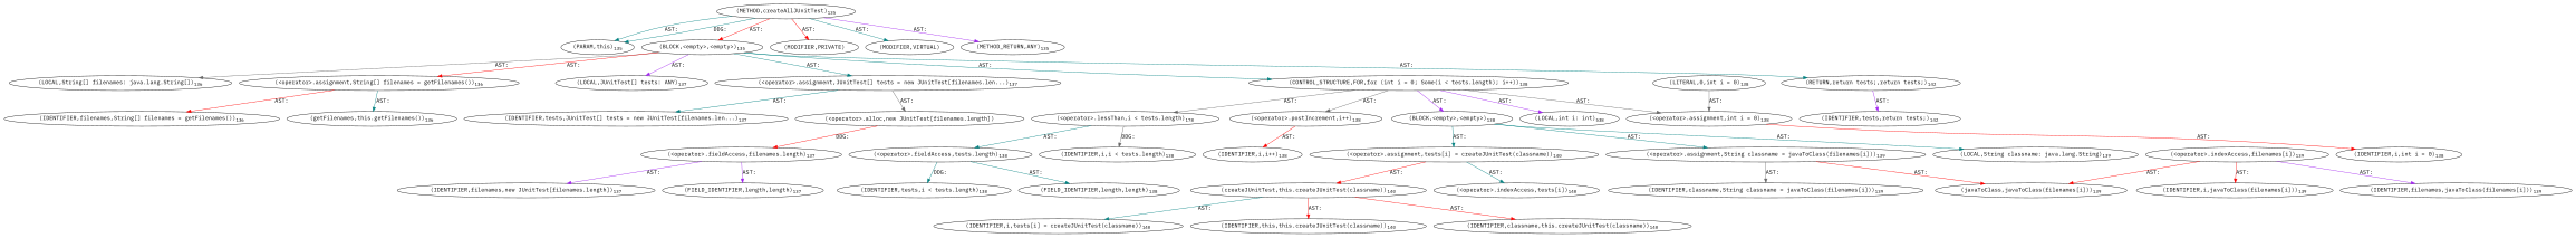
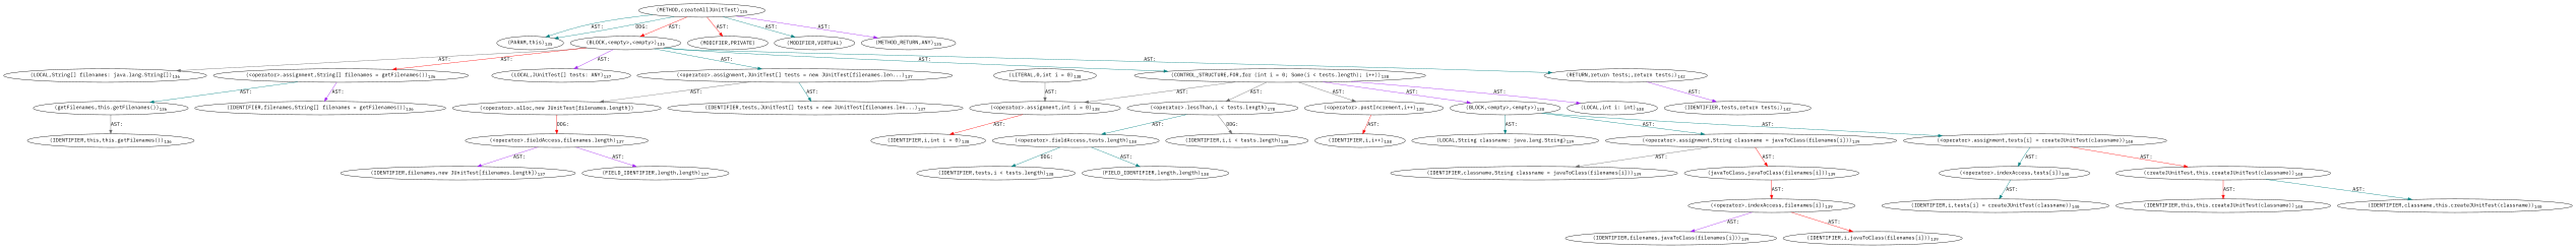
  digraph {
    fontname="IBM Plex Mono"
    node [fontname="IBM Plex Mono"]
    edge [color=teal fontname="IBM Plex Mono"]
    n1 [label=<(METHOD,createAllJUnitTest)<SUB>135</SUB>>]
    n2 [label=<(PARAM,this)<SUB>135</SUB>>]
    n3 [label=<(BLOCK,&lt;empty&gt;,&lt;empty&gt;)<SUB>135</SUB>>]
    n4 [label=<(MODIFIER,PRIVATE)>]
    n5 [label=<(MODIFIER,VIRTUAL)>]
    n6 [label=<(METHOD_RETURN,ANY)<SUB>135</SUB>>]
    n7 [label=<(LOCAL,String[] filenames: java.lang.String[])<SUB>136</SUB>>]
    n8 [label=<(&lt;operator&gt;.assignment,String[] filenames = getFilenames())<SUB>136</SUB>>]
    n9 [label=<(LOCAL,JUnitTest[] tests: ANY)<SUB>137</SUB>>]
    n10 [label=<(&lt;operator&gt;.assignment,JUnitTest[] tests = new JUnitTest[filenames.len...)<SUB>137</SUB>>]
    n11 [label=<(CONTROL_STRUCTURE,FOR,for (int i = 0; Some(i &lt; tests.length); i++))<SUB>138</SUB>>]
    n12 [label=<(RETURN,return tests;,return tests;)<SUB>142</SUB>>]
    n13 [label=<(IDENTIFIER,filenames,String[] filenames = getFilenames())<SUB>136</SUB>>]
    n14 [label=<(getFilenames,this.getFilenames())<SUB>136</SUB>>]
    n15 [label=<(IDENTIFIER,tests,JUnitTest[] tests = new JUnitTest[filenames.len...)<SUB>137</SUB>>]
    n16 [label=<(&lt;operator&gt;.alloc,new JUnitTest[filenames.length])>]
    n17 [label=<(LOCAL,int i: int)<SUB>538</SUB>>]
    n18 [label=<(&lt;operator&gt;.assignment,int i = 0)<SUB>138</SUB>>]
    n19 [label=<(&lt;operator&gt;.lessThan,i &lt; tests.length)<SUB>178</SUB>>]
    n20 [label=<(&lt;operator&gt;.postIncrement,i++)<SUB>138</SUB>>]
    n21 [label=<(BLOCK,&lt;empty&gt;,&lt;empty&gt;)<SUB>138</SUB>>]
    n22 [label=<(IDENTIFIER,tests,return tests;)<SUB>142</SUB>>]
+   n23 [label=<(IDENTIFIER,this,this.getFilenames())<SUB>136</SUB>>]
    n24 [label=<(&lt;operator&gt;.fieldAccess,filenames.length)<SUB>137</SUB>>]
    n25 [label=<(IDENTIFIER,filenames,new JUnitTest[filenames.length])<SUB>137</SUB>>]
    n26 [label=<(FIELD_IDENTIFIER,length,length)<SUB>137</SUB>>]
    n27 [label=<(IDENTIFIER,i,int i = 0)<SUB>138</SUB>>]
    n28 [label=<(IDENTIFIER,i,i &lt; tests.length)<SUB>138</SUB>>]
    n29 [label=<(&lt;operator&gt;.fieldAccess,tests.length)<SUB>138</SUB>>]
    n30 [label=<(IDENTIFIER,i,i++)<SUB>138</SUB>>]
    n31 [label=<(LOCAL,String classname: java.lang.String)<SUB>139</SUB>>]
    n32 [label=<(&lt;operator&gt;.assignment,String classname = javaToClass(filenames[i]))<SUB>139</SUB>>]
    n33 [label=<(&lt;operator&gt;.assignment,tests[i] = createJUnitTest(classname))<SUB>140</SUB>>]
    n34 [label=<(LITERAL,0,int i = 0)<SUB>138</SUB>>]
    n35 [label=<(IDENTIFIER,tests,i &lt; tests.length)<SUB>138</SUB>>]
    n36 [label=<(FIELD_IDENTIFIER,length,length)<SUB>138</SUB>>]
    n37 [label=<(IDENTIFIER,classname,String classname = javaToClass(filenames[i]))<SUB>139</SUB>>]
    n38 [label=<(javaToClass,javaToClass(filenames[i]))<SUB>139</SUB>>]
    n39 [label=<(&lt;operator&gt;.indexAccess,tests[i])<SUB>140</SUB>>]
    n40 [label=<(createJUnitTest,this.createJUnitTest(classname))<SUB>140</SUB>>]
    n41 [label=<(&lt;operator&gt;.indexAccess,filenames[i])<SUB>139</SUB>>]
    n42 [label=<(IDENTIFIER,filenames,javaToClass(filenames[i]))<SUB>139</SUB>>]
    n43 [label=<(IDENTIFIER,i,javaToClass(filenames[i]))<SUB>139</SUB>>]
    n44 [label=<(IDENTIFIER,i,tests[i] = createJUnitTest(classname))<SUB>140</SUB>>]
    n45 [label=<(IDENTIFIER,this,this.createJUnitTest(classname))<SUB>140</SUB>>]
    n46 [label=<(IDENTIFIER,classname,this.createJUnitTest(classname))<SUB>140</SUB>>]
    n1 -> n2 [label="AST: "]
    n1 -> n2 [label="DDG: "]
    n1 -> n3 [color=red label="AST: "]
    n1 -> n4 [color=red label="AST: "]
    n1 -> n5 [label="AST: "]
    n1 -> n6 [color=purple label="AST: "]
    n3 -> n7 [color=gray40 label="AST: "]
    n3 -> n8 [color=red label="AST: "]
    n3 -> n9 [color=purple label="AST: "]
    n3 -> n10 [label="AST: "]
    n3 -> n11 [label="AST: "]
    n3 -> n12 [label="AST: "]
-   n8 -> n13 [color=red label="AST: "]
+   n8 -> n13 [color=purple label="AST: "]
    n8 -> n14 [label="AST: "]
    n10 -> n15 [label="AST: "]
    n10 -> n16 [color=gray40 label="AST: "]
    n11 -> n17 [color=purple label="AST: "]
    n11 -> n18 [color=gray40 label="AST: "]
    n11 -> n19 [color=gray40 label="AST: "]
    n11 -> n20 [color=gray40 label="AST: "]
    n11 -> n21 [color=purple label="AST: "]
    n12 -> n22 [color=purple label="AST: "]
+   n14 -> n23 [color=gray40 label="AST: "]
    n16 -> n24 [color=red label="DDG: "]
    n18 -> n27 [color=red label="AST: "]
    n19 -> n28 [color=gray40 label="DDG: "]
    n19 -> n29 [label="AST: "]
    n20 -> n30 [color=red label="AST: "]
    n21 -> n31 [label="AST: "]
    n21 -> n32 [label="AST: "]
    n21 -> n33 [label="AST: "]
    n24 -> n25 [color=purple label="AST: "]
    n24 -> n26 [color=purple label="AST: "]
    n29 -> n35 [label="DDG: "]
    n29 -> n36 [label="AST: "]
    n32 -> n37 [color=gray40 label="AST: "]
    n32 -> n38 [color=red label="AST: "]
    n33 -> n39 [label="AST: "]
    n33 -> n40 [color=red label="AST: "]
    n34 -> n18 [color=gray40 label="AST: "]
-   n41 -> n38 [color=red label="AST: "]
-   n40 -> n44 [label="AST: "]
+   n38 -> n41 [color=red label="AST: "]
+   n39 -> n44 [label="AST: "]
    n40 -> n45 [color=red label="AST: "]
-   n40 -> n46 [color=red label="AST: "]
+   n40 -> n46 [label="AST: "]
    n41 -> n42 [color=purple label="AST: "]
    n41 -> n43 [color=red label="AST: "]
  }
